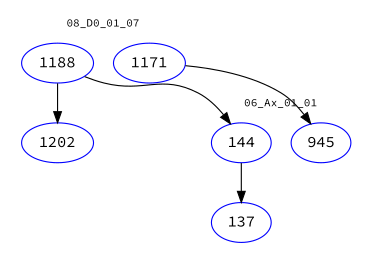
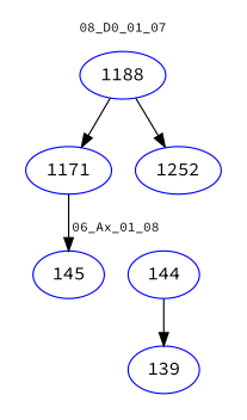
  digraph {
    fontname="Source Code Pro"
    node [color=blue fontname="Source Code Pro"]
    edge [color=black fontname="Source Code Pro"]
    n1 [label=144]
-   n2 [label=137]
-   n3 [label=945]
+   n2 [label=139]
+   n3 [label=145]
    n4 [label=1188]
    n5 [label=1171]
-   n6 [label=1202]
+   n6 [label=1252]
    subgraph cluster_1 {
      color=white
      fontsize=10
-     label="06_Ax_01_01"
+     label="06_Ax_01_08"
      n1
      n2
      n3
    }
    subgraph cluster_2 {
      color=white
      fontsize=10
      label="08_D0_01_07"
      n4
      n5
      n6
    }
    n1 -> n2
-   n4 -> n1
+   n4 -> n5
    n4 -> n6
    n5 -> n3
  }
